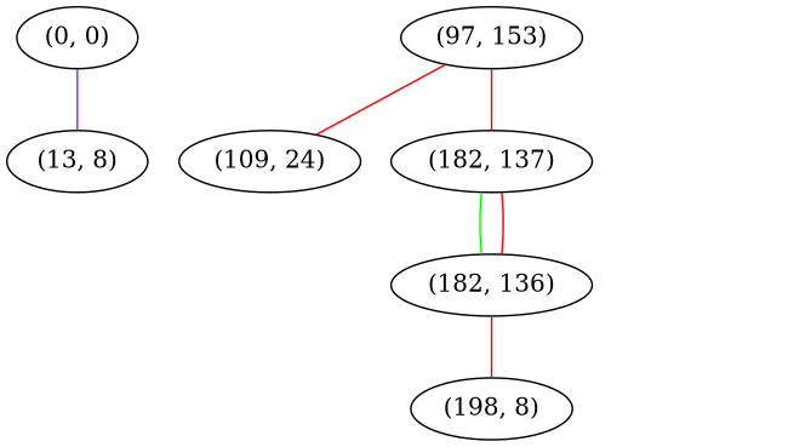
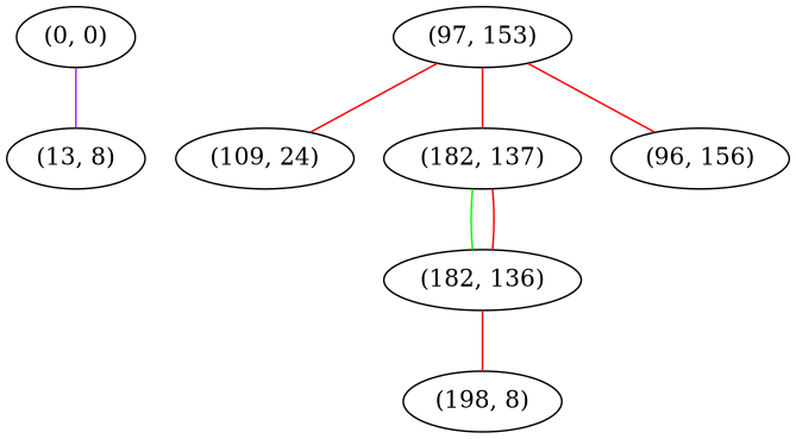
  graph {
    edge [color=red weight=1]
    n1 [label="(13, 8)"]
    "(0, 0)"
    "(97, 153)"
    "(109, 24)"
    "(182, 137)"
+   "(96, 156)"
    "(182, 136)"
    "(198, 8)"
    "(0, 0)" -- n1 [color=purple weight=4]
    "(97, 153)" -- "(109, 24)"
    "(97, 153)" -- "(182, 137)"
+   "(97, 153)" -- "(96, 156)"
    "(182, 137)" -- "(182, 136)" [color=green weight=2]
    "(182, 137)" -- "(182, 136)"
    "(182, 136)" -- "(198, 8)"
  }
